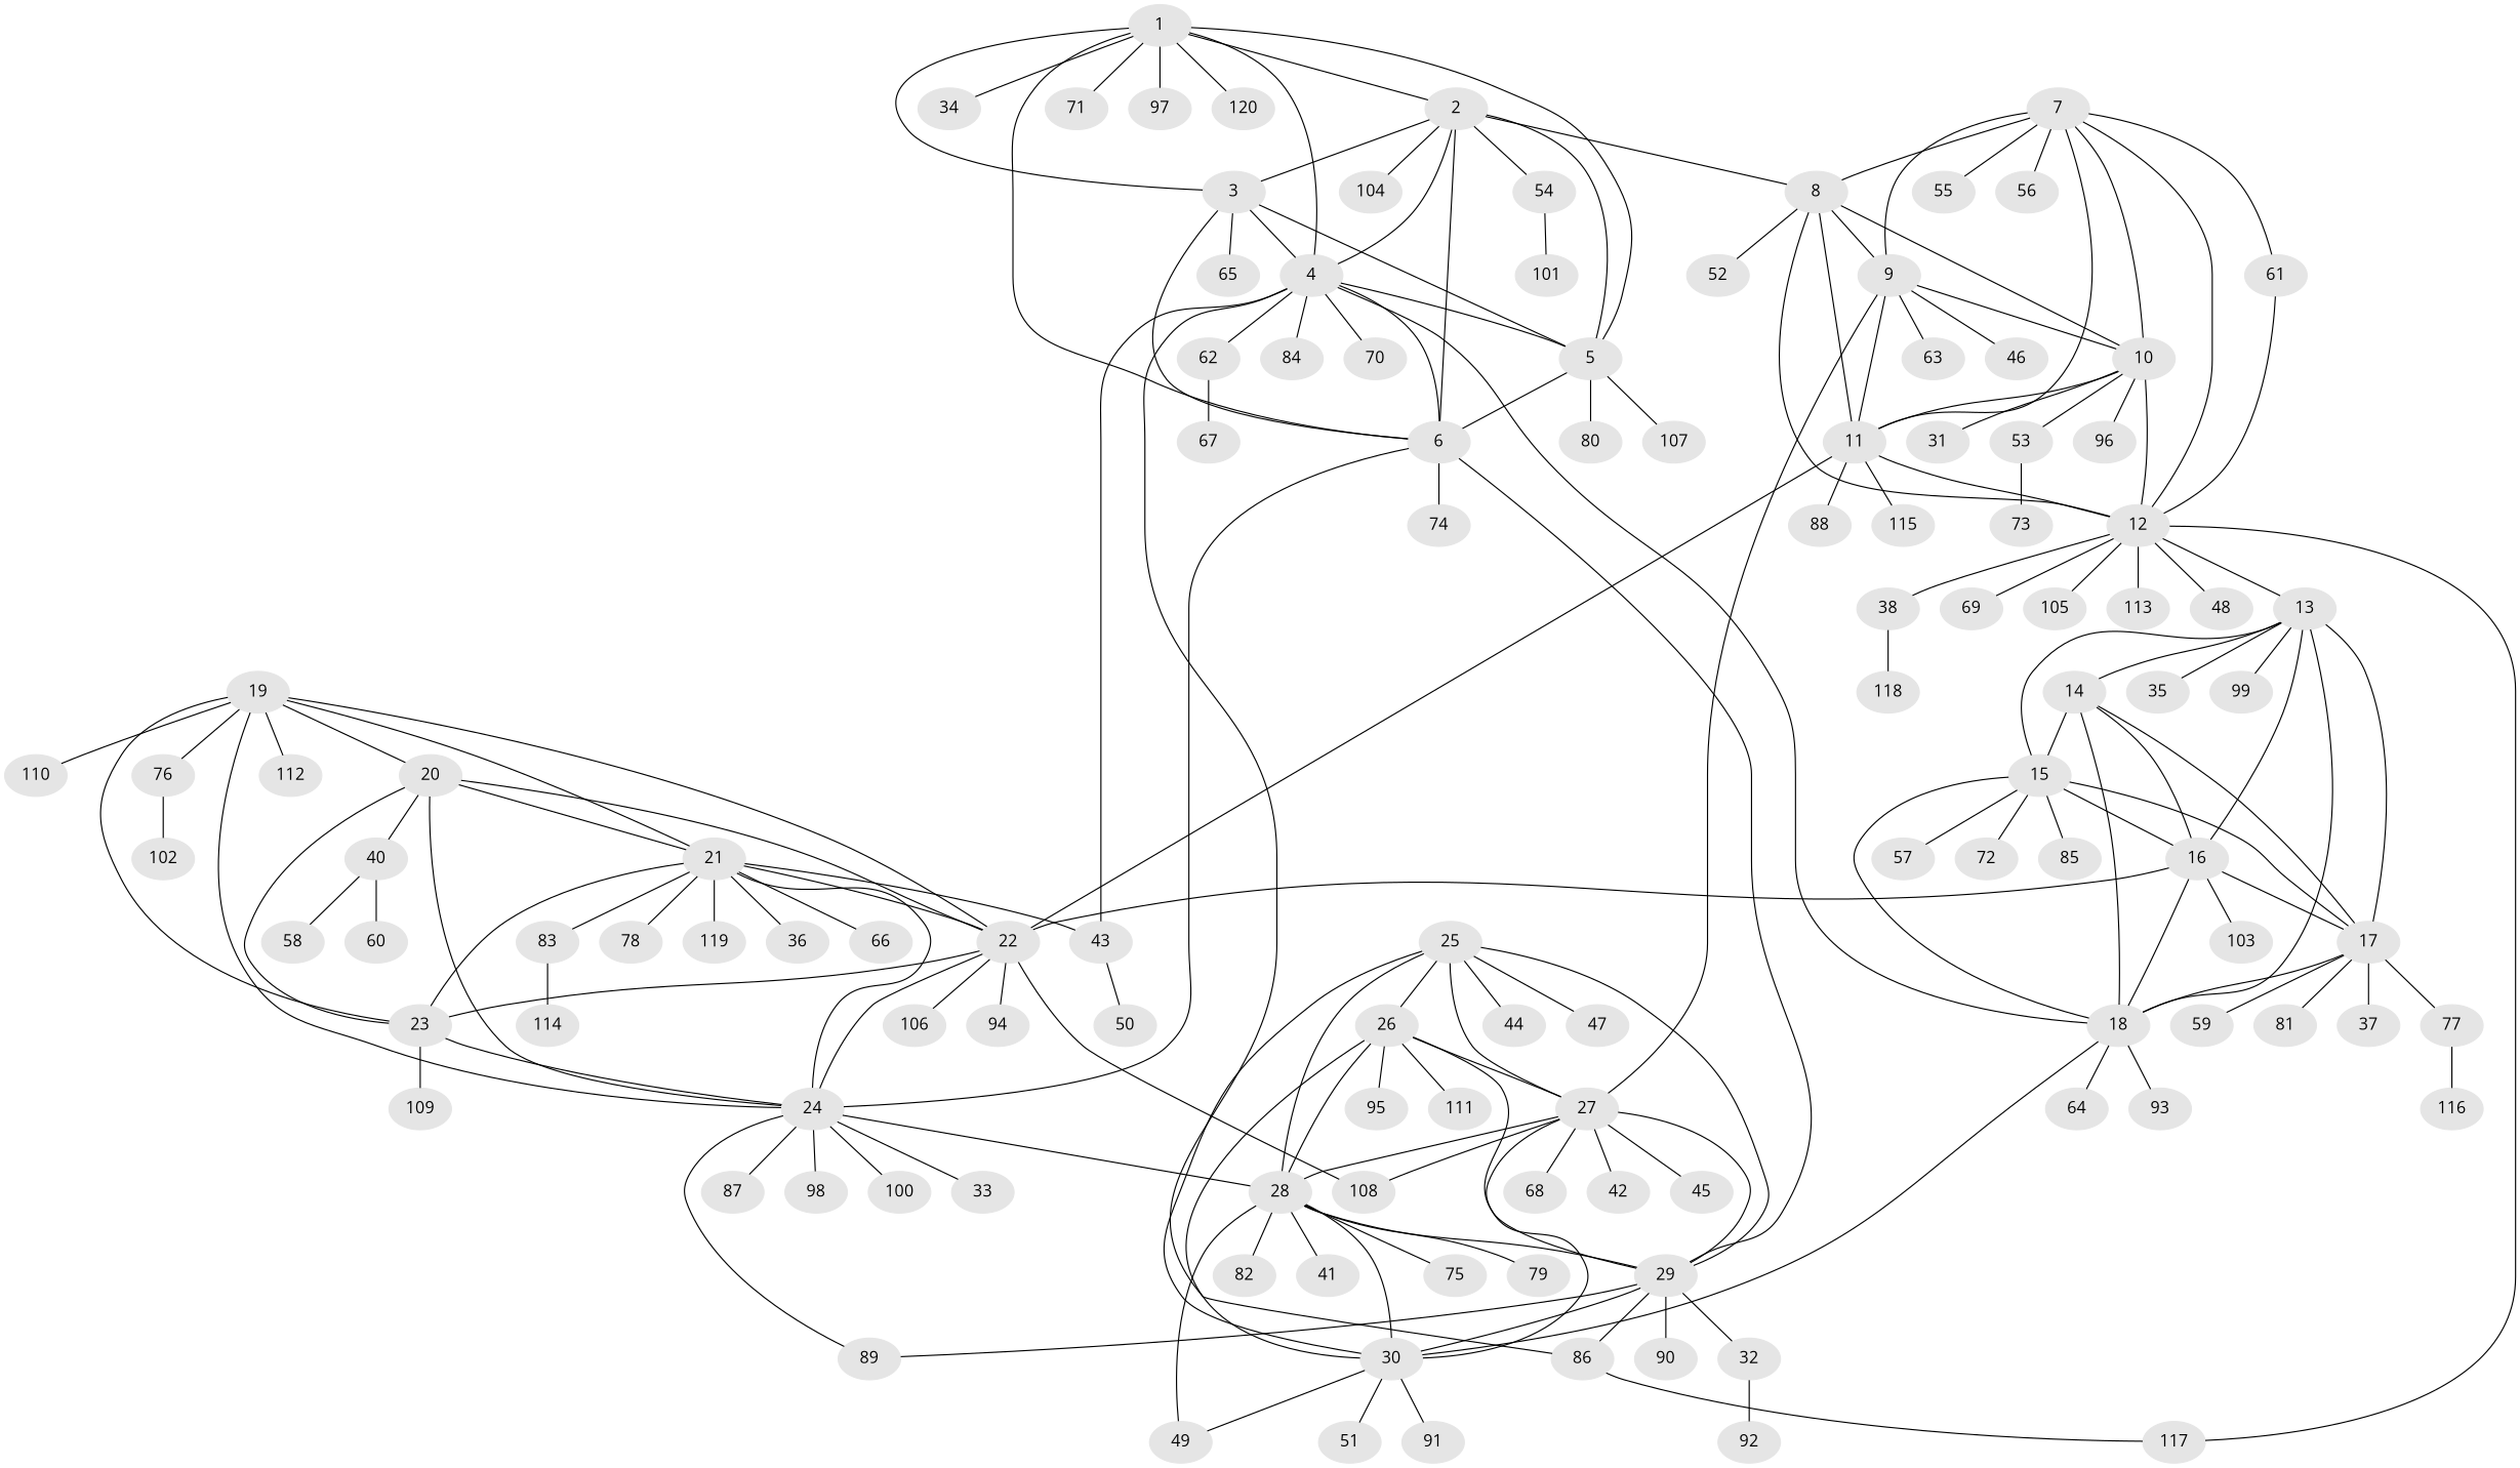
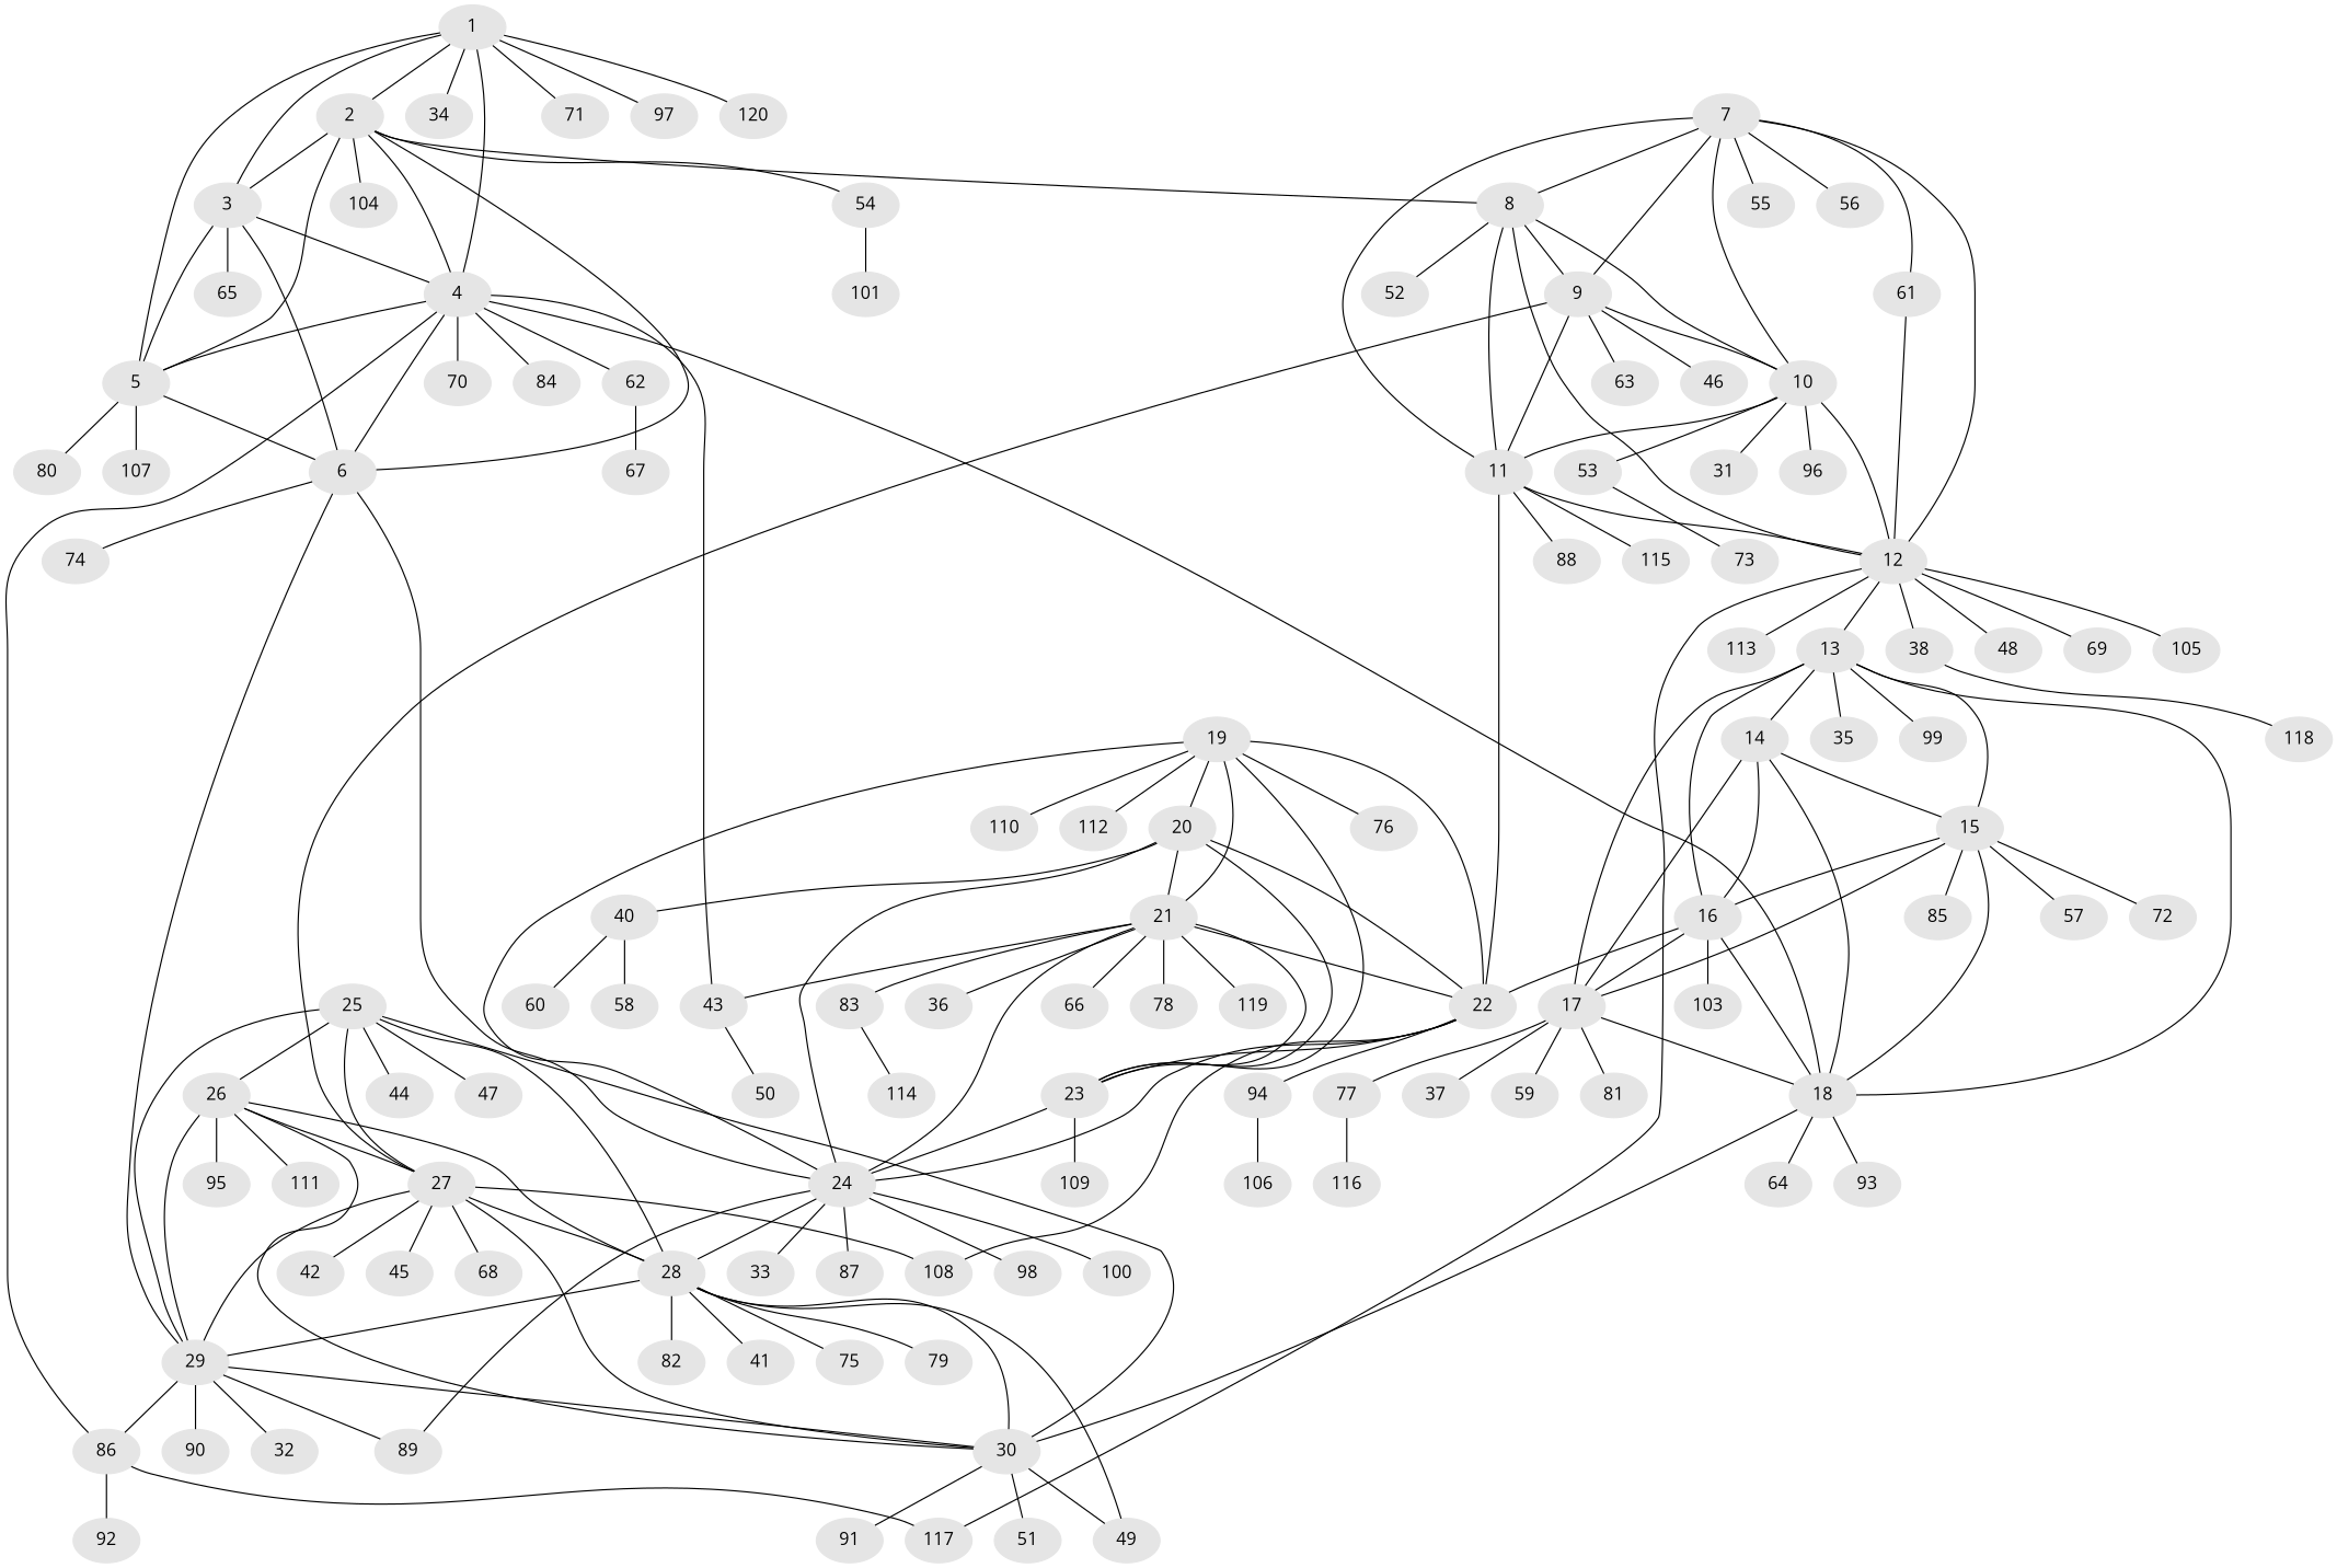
  graph {
    fontname="Open Sans"
    node [color=gray90 fontname="Open Sans" style=filled]
    edge [fontname="Open Sans"]
    1
    2
    3
    4
    5
    6
    34
    71
    97
    120
    8
    54
    104
    65
    18
    43
    62
    70
    84
    86
    80
    107
    24
    29
    74
    9
    10
    11
    12
    52
    101
    30
    64
    93
    50
    67
    117
    28
    33
    87
    89
    98
    100
    32
    90
    7
    55
    56
    61
    27
    46
    63
    31
    53
    96
    22
    88
    115
    13
    38
    48
    69
    105
    113
    108
    42
    45
    68
    73
    23
    94
    106
    14
    15
    16
    17
    35
    99
    118
    57
    72
    85
    103
    37
    59
    77
    81
    116
    49
    51
    91
    19
    20
    21
    76
    110
    112
    40
    36
    66
    78
    83
    119
    109
-   102
    58
    60
    114
    41
    75
    79
    82
    25
    26
    44
    47
    95
    111
    92
    1 -- 2
    1 -- 3
    1 -- 4
    1 -- 5
-   1 -- 6
    1 -- 34
    1 -- 71
    1 -- 97
    1 -- 120
    2 -- 3
    2 -- 4
    2 -- 5
    2 -- 6
    2 -- 8
    2 -- 54
    2 -- 104
    3 -- 4
    3 -- 5
    3 -- 6
    3 -- 65
    4 -- 5
    4 -- 6
    4 -- 18
    4 -- 43
    4 -- 62
    4 -- 70
    4 -- 84
    4 -- 86
    5 -- 6
    5 -- 80
    5 -- 107
    6 -- 24
    6 -- 29
    6 -- 74
    8 -- 9
    8 -- 10
    8 -- 11
    8 -- 12
    8 -- 52
    54 -- 101
    18 -- 30
    18 -- 64
    18 -- 93
    43 -- 50
    62 -- 67
    86 -- 117
    24 -- 28
    24 -- 33
    24 -- 87
    24 -- 89
    24 -- 98
    24 -- 100
    29 -- 86
    29 -- 30
    29 -- 89
    29 -- 32
    29 -- 90
    9 -- 10
    9 -- 11
    9 -- 27
    9 -- 46
    9 -- 63
    10 -- 11
    10 -- 12
    10 -- 31
    10 -- 53
    10 -- 96
    11 -- 12
    11 -- 22
    11 -- 88
    11 -- 115
    12 -- 117
    12 -- 13
    12 -- 38
    12 -- 48
    12 -- 69
    12 -- 105
    12 -- 113
    30 -- 49
    30 -- 51
    30 -- 91
    28 -- 29
    28 -- 30
    28 -- 49
    28 -- 41
    28 -- 75
    28 -- 79
    28 -- 82
-   32 -- 92
+   86 -- 92
    7 -- 8
    7 -- 9
    7 -- 10
    7 -- 11
    7 -- 12
    7 -- 55
    7 -- 56
    7 -- 61
    61 -- 12
    27 -- 29
    27 -- 30
    27 -- 28
    27 -- 108
    27 -- 42
    27 -- 45
    27 -- 68
    53 -- 73
    22 -- 24
    22 -- 108
    22 -- 23
    22 -- 94
-   22 -- 106
+   94 -- 106
    13 -- 18
    13 -- 14
    13 -- 15
    13 -- 16
    13 -- 17
    13 -- 35
    13 -- 99
    38 -- 118
    23 -- 24
    23 -- 109
    14 -- 18
    14 -- 15
    14 -- 16
    14 -- 17
    15 -- 18
    15 -- 16
    15 -- 17
    15 -- 57
    15 -- 72
    15 -- 85
    16 -- 18
    16 -- 22
    16 -- 17
    16 -- 103
    17 -- 18
    17 -- 37
    17 -- 59
    17 -- 77
    17 -- 81
    77 -- 116
    19 -- 24
    19 -- 22
    19 -- 23
    19 -- 20
    19 -- 21
    19 -- 76
    19 -- 110
    19 -- 112
    20 -- 24
    20 -- 22
    20 -- 23
    20 -- 21
    20 -- 40
    21 -- 43
    21 -- 24
    21 -- 22
    21 -- 23
    21 -- 36
    21 -- 66
    21 -- 78
    21 -- 83
    21 -- 119
-   76 -- 102
    40 -- 58
    40 -- 60
    83 -- 114
    25 -- 29
    25 -- 30
    25 -- 28
    25 -- 27
    25 -- 26
    25 -- 44
    25 -- 47
    26 -- 29
    26 -- 30
    26 -- 28
    26 -- 27
    26 -- 95
    26 -- 111
  }
